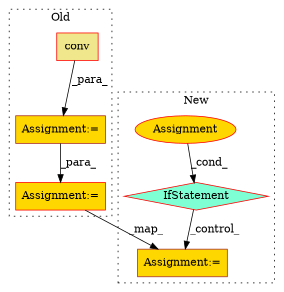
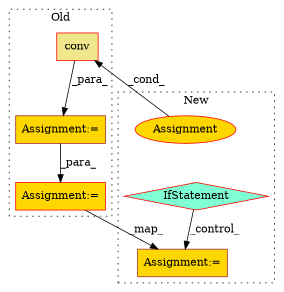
  digraph {
    node [a=7 color=red fillcolor=gold l=1 shape=box style=filled]
    n1 [a=32 fillcolor=khaki l="5,1" label=conv s="1825,1850"]
    n2 [label="Assignment:=" s=2089]
    n3 [color=brown label="Assignment:=" s=1824]
    n4 [a=25 fillcolor=aquamarine l="4,2" label=IfStatement s="2959,2980" shape=diamond]
    n5 [a=42 label=Assignment shape=ellipse l=""]
    n6 [color=brown label="Assignment:=" s=3081]
    subgraph cluster_1 {
      label=Old
      style=dotted
      n1
      n2
      n3
    }
    subgraph cluster_2 {
      label=New
      style=dotted
      n4
      n5
      n6
    }
    n1 -> n3 [label=_para_]
    n2 -> n6 [label=_map_]
    n3 -> n2 [label=_para_]
    n4 -> n6 [label=_control_]
-   n5 -> n4 [label=_cond_]
+   n5 -> n1 [label=_cond_]
  }
